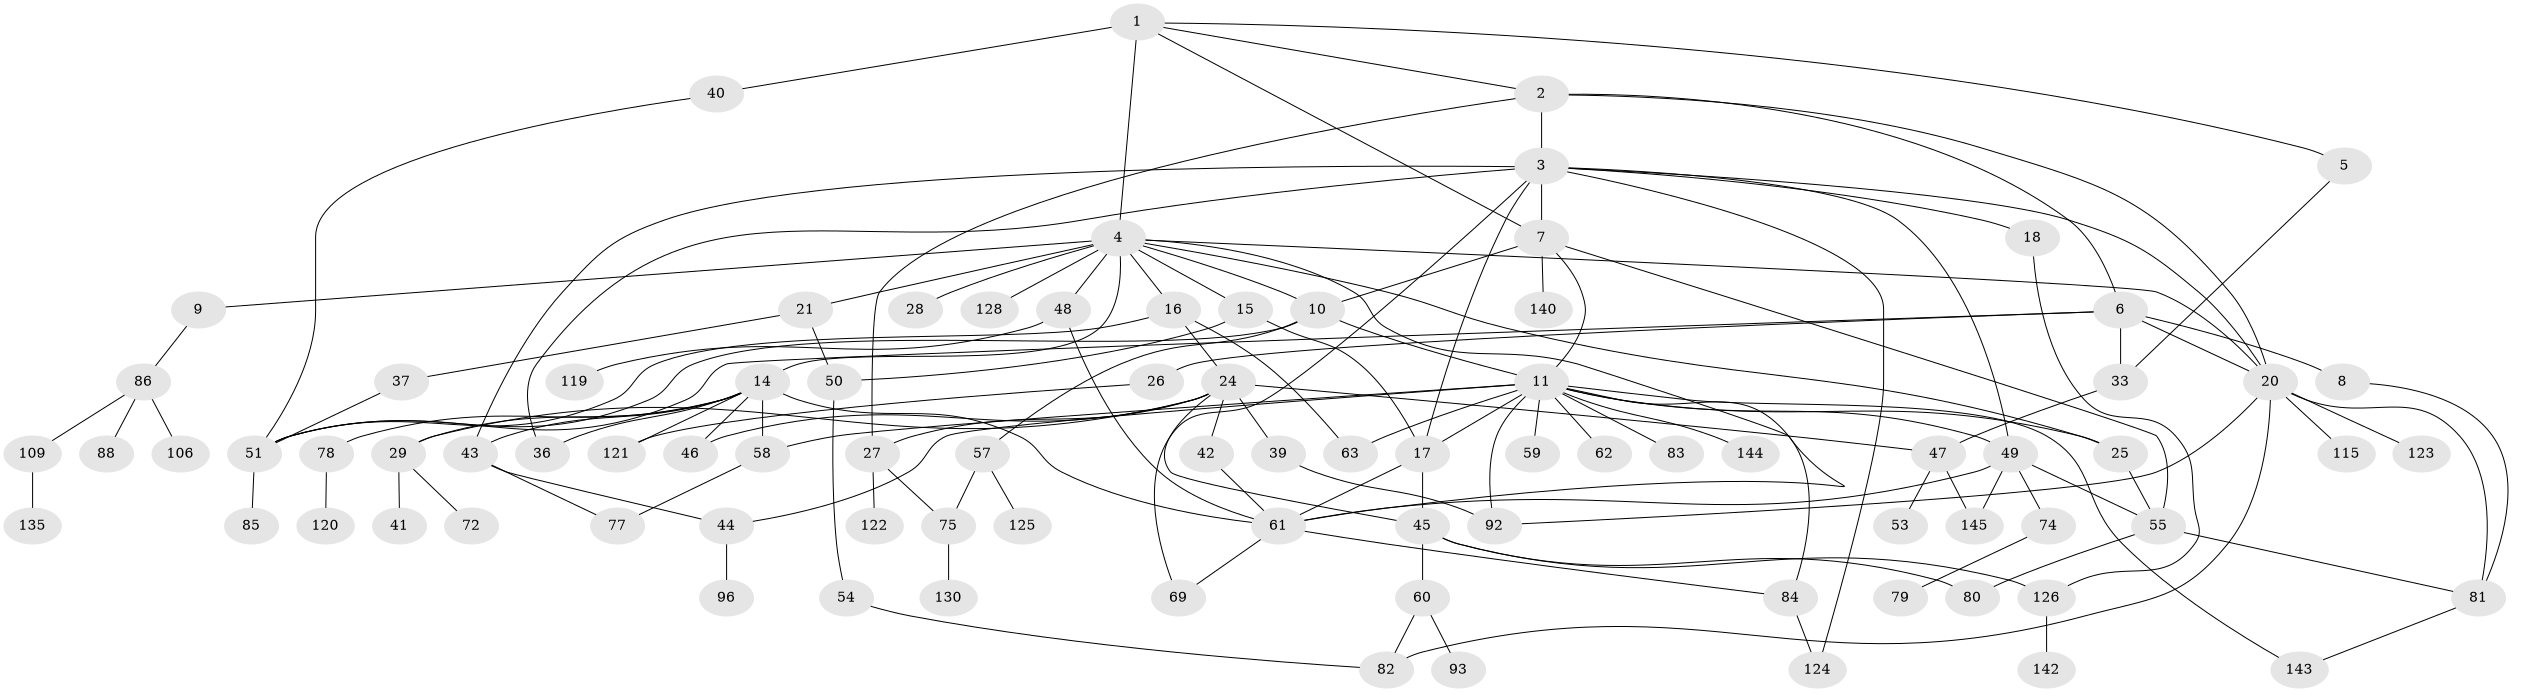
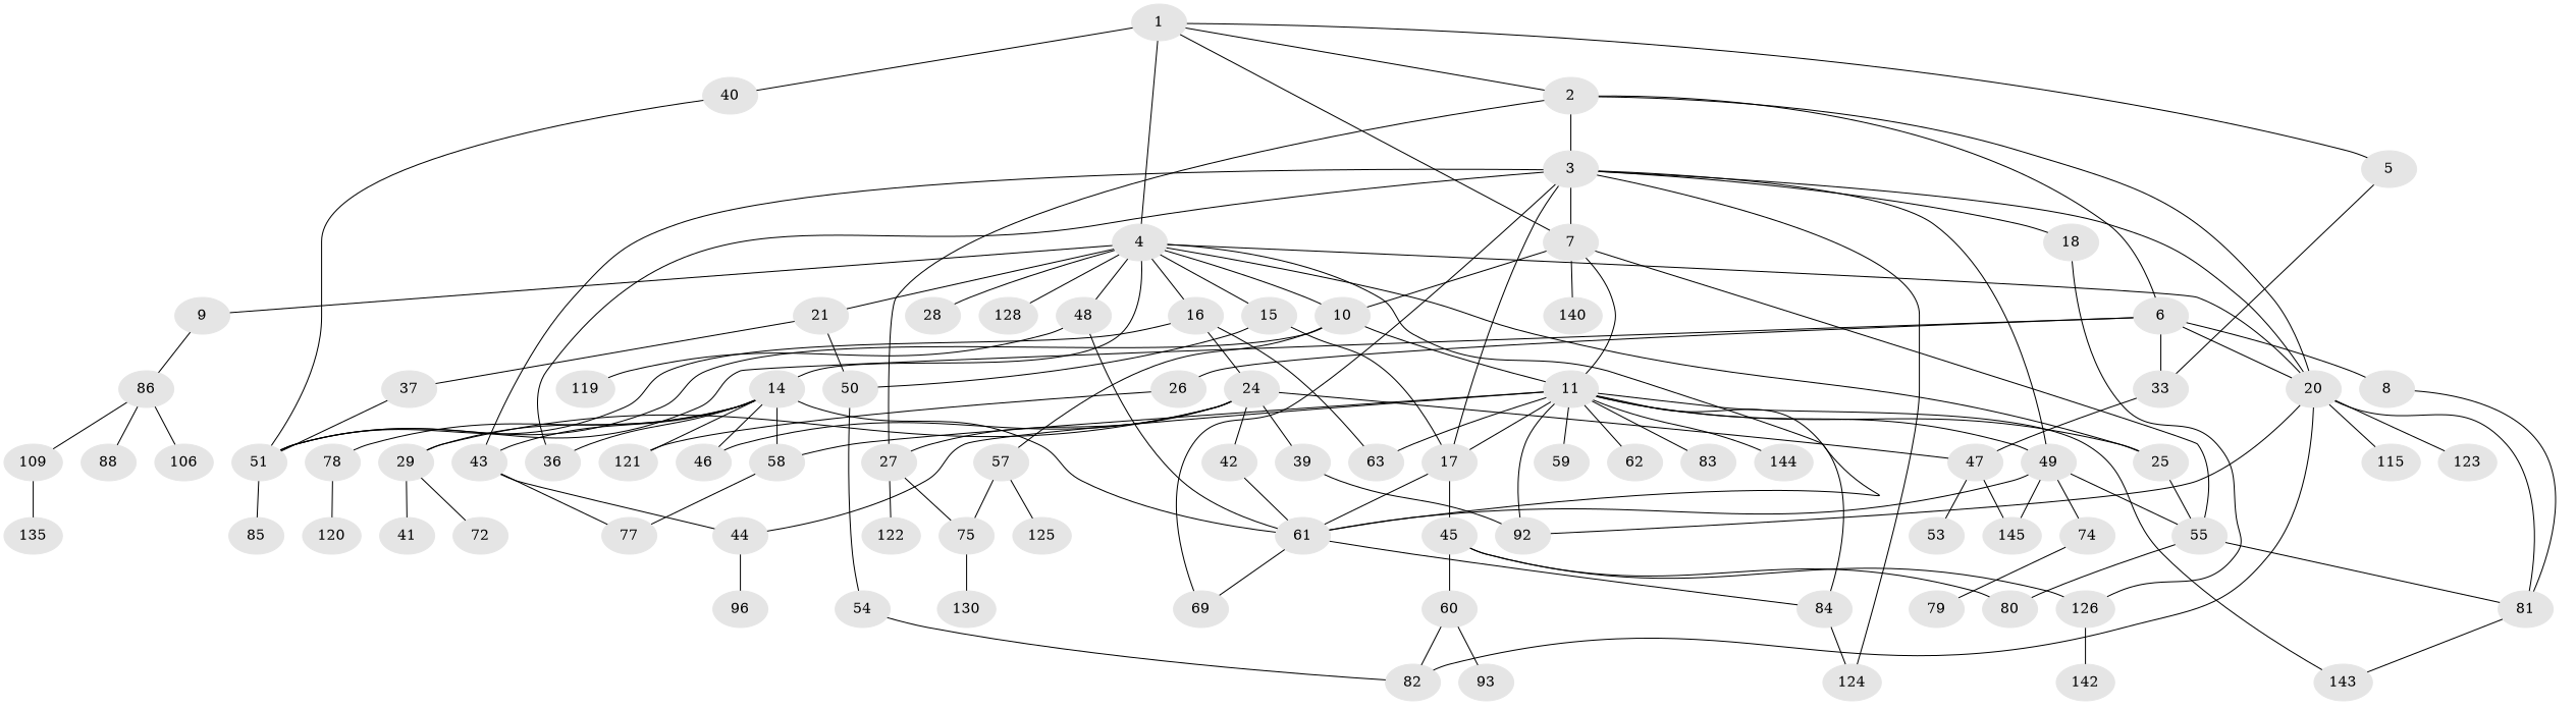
  graph {
    node [color=gray90 style=filled]
    1
    2
    4 [super="+13"]
    5
    7 [super="+101+76+32"]
    40
    3 [super="+12"]
    6 [super="+148+98"]
    20 [super="+107+97+23"]
    27 [super="+99"]
    9
    10
    14 [super="+19+95"]
    15 [super="+34"]
    16
    21
    25
    28
    48 [super="+89"]
    61 [super="+66+131"]
    128
    33 [super="+38"]
    11 [super="+56+31+30"]
    55 [super="+67"]
    140
    51 [super="+117"]
    17
    18
    36
    43
    49 [super="+65+100"]
    69
    124
    8 [super="+68"]
    26
    81 [super="+147+129+114"]
    92 [super="+111"]
    82
    115
    123
    75
    122
    45 [super="+71"]
    126 [super="+127"]
    44
    77
    145
    74
    86 [super="+87"]
    57
    58
    29
    46
    78
    121
    50 [super="+70"]
    63
    24 [super="+118"]
    37
    119
    84 [super="+112"]
    47 [super="+136+146"]
    85
    59
    62
    83
    143
    144
    80 [super="+106"]
    88
    n71 [label=106]
    109
    125
    96
    41
    72 [super="+108"]
    120
    54
    39
    42
    60
    142
    53
    130
    93
    79
    135
    1 -- 2
    1 -- 4 [weight=2]
    1 -- 5
    1 -- 7
    1 -- 40
    2 -- 3
    2 -- 6
    2 -- 20
    2 -- 27
    4 -- 20
    4 -- 9
    4 -- 10
    4 -- 14
    4 -- 15
    4 -- 16
    4 -- 21
    4 -- 25
    4 -- 28
    4 -- 48
    4 -- 61
    4 -- 128
    5 -- 33
    7 -- 10 [weight=2]
    7 -- 11
    7 -- 55
    7 -- 140
    40 -- 51
    3 -- 7 [weight=2]
    3 -- 20
    3 -- 17
    3 -- 18
    3 -- 36 [weight=2]
    3 -- 43
    3 -- 49
    3 -- 69
    3 -- 124
    6 -- 20 [weight=2]
    6 -- 33
    6 -- 51
    6 -- 8 [weight=2]
    6 -- 26
    20 -- 81 [weight=2]
    20 -- 92
    20 -- 82
    20 -- 115
    20 -- 123
    27 -- 75
    27 -- 122
    9 -- 86
    10 -- 11
    10 -- 51
    10 -- 57
    14 -- 61
    14 -- 36
    14 -- 43
    14 -- 58 [weight=2]
    14 -- 29
    14 -- 46
    14 -- 78
    14 -- 121
    15 -- 17
    15 -- 50
    16 -- 51
    16 -- 63
    16 -- 24
    21 -- 50
    21 -- 37
    25 -- 55
    48 -- 61
    48 -- 119
    61 -- 69
    61 -- 84
    33 -- 47
    11 -- 25
    11 -- 17
    11 -- 49
    11 -- 92
    11 -- 44
    11 -- 58
    11 -- 63
    11 -- 84
    11 -- 59
    11 -- 62
    11 -- 83
    11 -- 143
    11 -- 144
    55 -- 81
    55 -- 80
    51 -- 85
    17 -- 61
    17 -- 45
    18 -- 126
    43 -- 44
    43 -- 77
    49 -- 61
    49 -- 55
    49 -- 145
    49 -- 74
    8 -- 81
    26 -- 121
    81 -- 143
    75 -- 130
    45 -- 126
    45 -- 80
    45 -- 60
    126 -- 142
    44 -- 96
    74 -- 79
    86 -- 88
    86 -- n71
    86 -- 109
    57 -- 75
    57 -- 125
    58 -- 77
    29 -- 41
    29 -- 72
    78 -- 120
    50 -- 54
    24 -- 27
-   24 -- 45
    24 -- 29
    24 -- 46
    24 -- 47
    24 -- 39
    24 -- 42
    37 -- 51
    84 -- 124
    47 -- 145
    47 -- 53
    109 -- 135
    54 -- 82
    39 -- 92
    42 -- 61
    60 -- 82
    60 -- 93
  }
